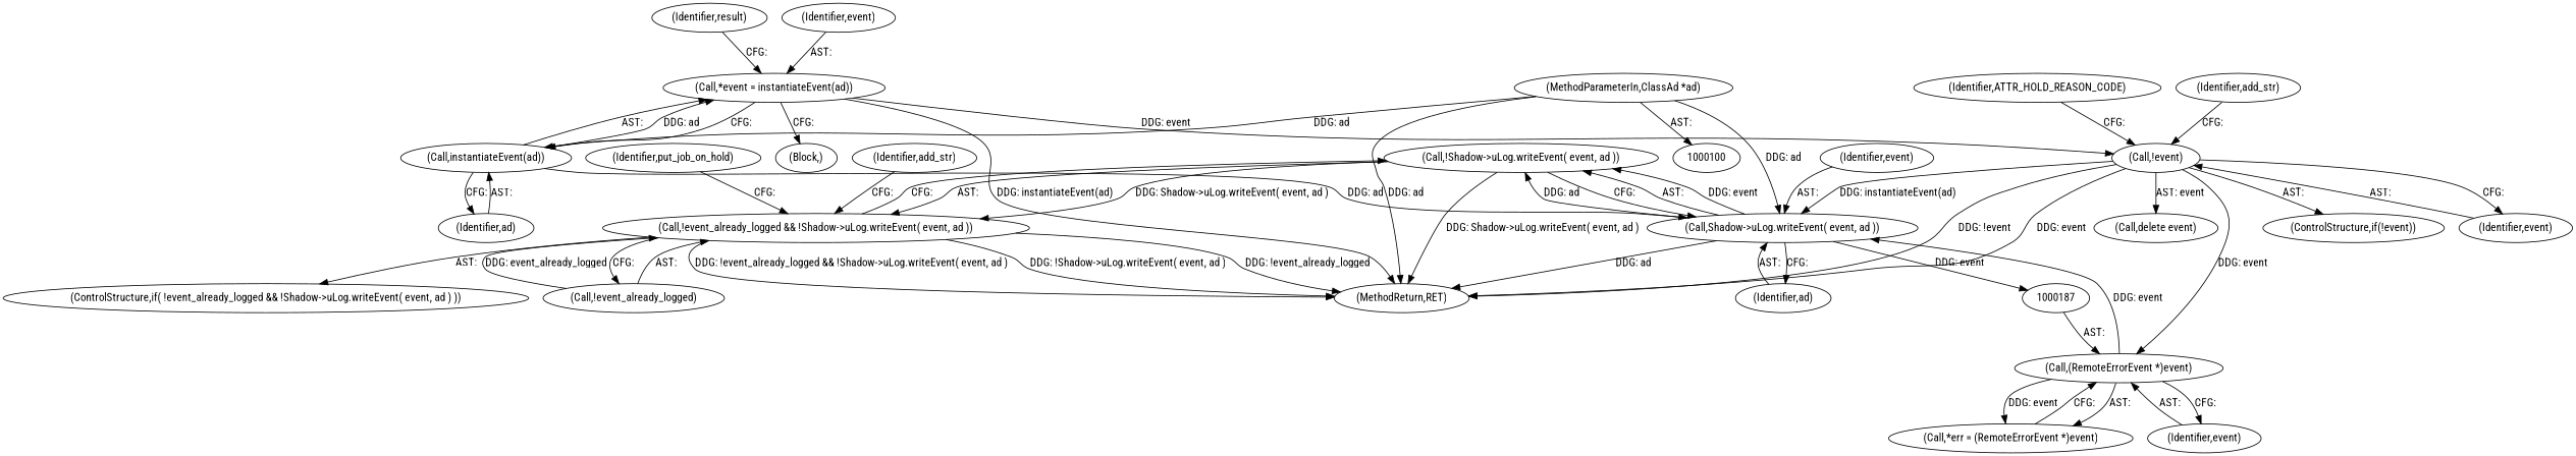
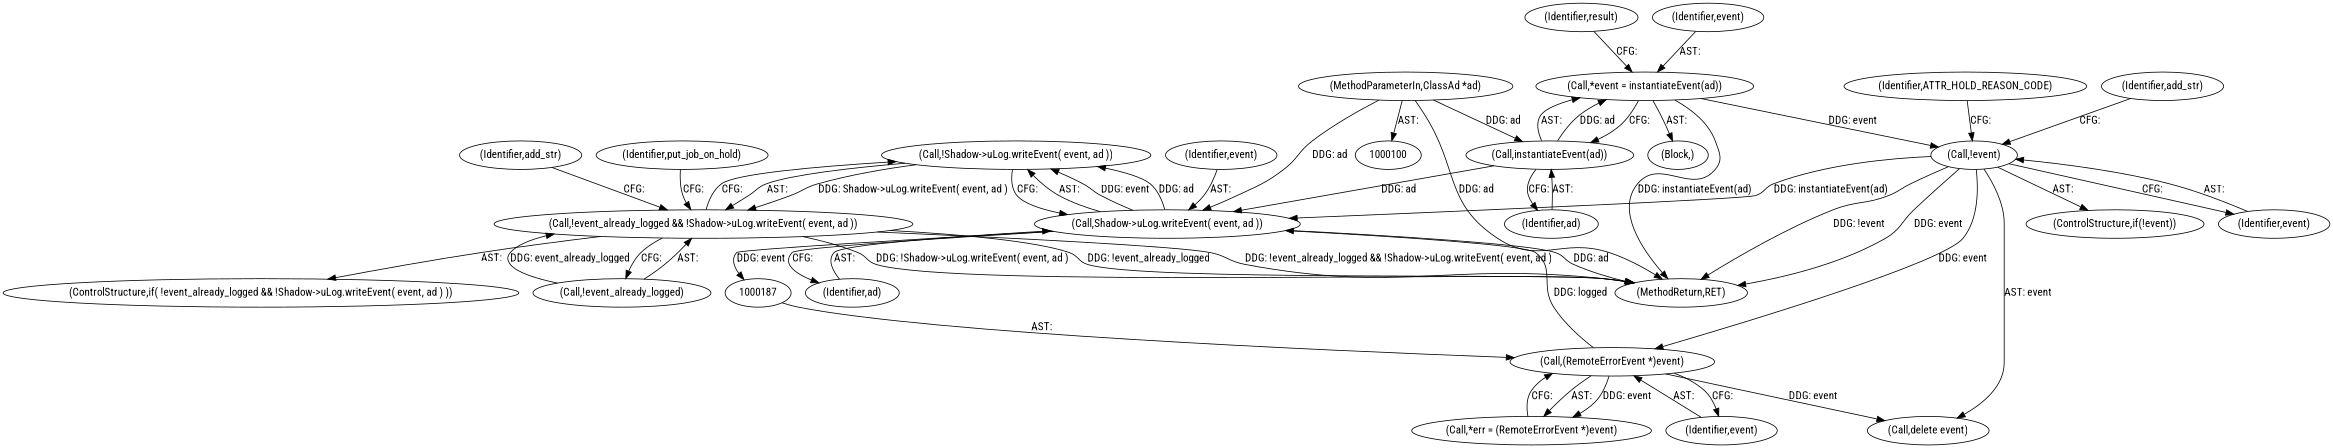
  digraph {
    fontname="Roboto Condensed"
    node [fontname="Roboto Condensed"]
    edge [fontname="Roboto Condensed"]
    n1 [label="(Call,!Shadow->uLog.writeEvent( event, ad ))"]
    n2 [label="(Call,Shadow->uLog.writeEvent( event, ad ))"]
    n3 [label="(Call,!event_already_logged && !Shadow->uLog.writeEvent( event, ad ))"]
    n4 [label="(MethodReturn,RET)"]
    n5 [label="(Identifier,ad)"]
    1000187
    n7 [label="(ControlStructure,if( !event_already_logged && !Shadow->uLog.writeEvent( event, ad ) ))"]
    n8 [label="(Call,!event_already_logged)"]
    n9 [label="(Call,delete event)"]
    n10 [label="(Call,(RemoteErrorEvent *)event)"]
    n11 [label="(Call,*err = (RemoteErrorEvent *)event)"]
    n12 [label="(Identifier,event)"]
    n13 [label="(Call,!event)"]
    n14 [label="(ControlStructure,if(!event))"]
    n15 [label="(Identifier,event)"]
    n16 [label="(Call,*event = instantiateEvent(ad))"]
    n17 [label="(Call,instantiateEvent(ad))"]
    n18 [label="(Block,)"]
    n19 [label="(Identifier,ad)"]
    n20 [label="(MethodParameterIn,ClassAd *ad)"]
    1000100
    n22 [label="(Identifier,result)"]
    n23 [label="(Identifier,event)"]
    n24 [label="(Identifier,add_str)"]
    n25 [label="(Identifier,ATTR_HOLD_REASON_CODE)"]
    n26 [label="(Identifier,put_job_on_hold)"]
    n27 [label="(Identifier,event)"]
    n28 [label="(Identifier,add_str)"]
    n1 -> n2 [label="CFG: "]
    n1 -> n3 [label="AST: "]
    n1 -> n3 [label="DDG: Shadow->uLog.writeEvent( event, ad )"]
-   n1 -> n4 [label="DDG: Shadow->uLog.writeEvent( event, ad )"]
    n2 -> n1 [label="AST: "]
    n2 -> n1 [label="DDG: event"]
    n2 -> n1 [label="DDG: ad"]
    n2 -> n4 [label="DDG: ad"]
    n2 -> n5 [label="CFG: "]
    n2 -> 1000187 [label="DDG: event"]
    n3 -> n1 [label="CFG: "]
    n3 -> n4 [label="DDG: !Shadow->uLog.writeEvent( event, ad )"]
    n3 -> n4 [label="DDG: !event_already_logged"]
    n3 -> n4 [label="DDG: !event_already_logged && !Shadow->uLog.writeEvent( event, ad )"]
    n3 -> n7 [label="AST: "]
    n3 -> n8 [label="CFG: "]
    n5 -> n2 [label="AST: "]
    1000187 -> n10 [label="AST: "]
    n8 -> n3 [label="AST: "]
    n8 -> n3 [label="DDG: event_already_logged"]
-   n10 -> n2 [label="DDG: event"]
+   n10 -> n2 [label="DDG: logged"]
+   n10 -> n9 [label="DDG: event"]
    n10 -> n11 [label="AST: "]
    n10 -> n11 [label="DDG: event"]
    n10 -> n12 [label="CFG: "]
    n11 -> n10 [label="CFG: "]
    n12 -> n10 [label="AST: "]
    n13 -> n2 [label="DDG: instantiateEvent(ad)"]
    n13 -> n4 [label="DDG: !event"]
    n13 -> n4 [label="DDG: event"]
    n13 -> n9 [label="AST: event"]
    n13 -> n10 [label="DDG: event"]
    n13 -> n14 [label="AST: "]
    n13 -> n15 [label="CFG: "]
    n15 -> n13 [label="AST: "]
    n16 -> n4 [label="DDG: instantiateEvent(ad)"]
    n16 -> n13 [label="DDG: event"]
    n16 -> n17 [label="CFG: "]
-   n16 -> n18 [label="CFG: "]
+   n16 -> n18 [label="AST: "]
    n17 -> n2 [label="DDG: ad"]
    n17 -> n16 [label="AST: "]
    n17 -> n16 [label="DDG: ad"]
    n17 -> n19 [label="CFG: "]
    n19 -> n17 [label="AST: "]
    n20 -> n2 [label="DDG: ad"]
    n20 -> n4 [label="DDG: ad"]
    n20 -> n17 [label="DDG: ad"]
    n20 -> 1000100 [label="AST: "]
    n22 -> n16 [label="CFG: "]
    n23 -> n2 [label="AST: "]
    n24 -> n3 [label="CFG: "]
    n25 -> n13 [label="CFG: "]
    n26 -> n3 [label="CFG: "]
    n27 -> n16 [label="AST: "]
    n28 -> n13 [label="CFG: "]
  }
